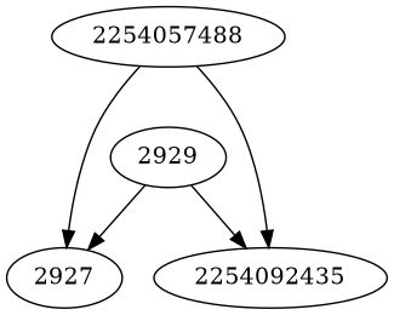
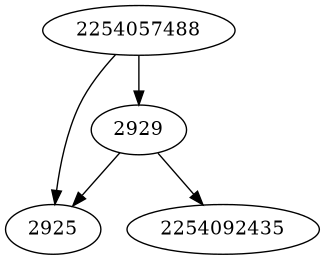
  strict digraph {
    n1 [label=2929]
    2254057488
-   2927
+   2927 [label=2925]
    2254092435
    n1 -> 2927
    n1 -> 2254092435
-   2254057488 -> 2254092435
+   2254057488 -> n1
    2254057488 -> 2927
  }
